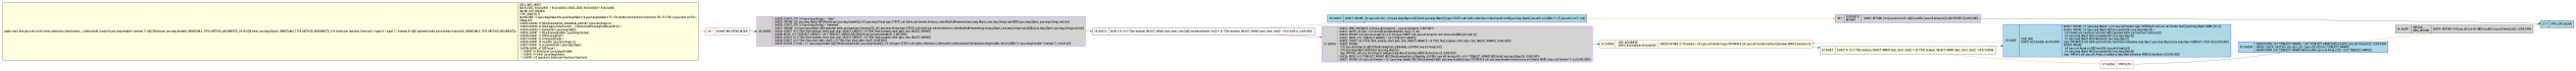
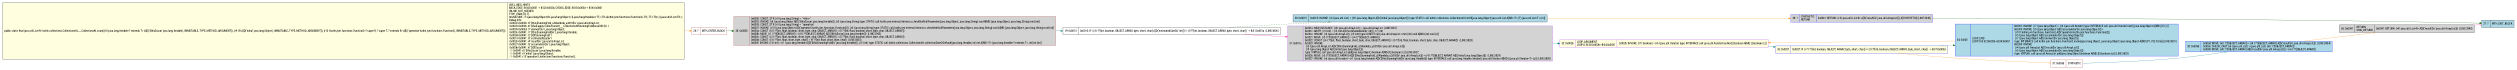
  digraph {
    fontname="Roboto Condensed"
    rankdir=LR
    node [color=black fillcolor=lightgrey fontname="Roboto Condensed" shape=record style=filled]
    edge [arrowhead=normal color=darkorange fontname="Roboto Condensed"]
-   n1 [color=brown fillcolor=white label="{26\:\ ?|SIGNATURE_ENTER_BLOCK\l}"]
-   n2 [color=purple label="{28\:\ 0x0000|0x0000: CONST_STR  (r0 I:java.lang.String) =  \"\<this\>\" \l0x0002: INVOKE  (r8 I:java.lang.Object A[D('$this$scan' java.lang.Iterable)]), (r0 I:java.lang.String) type: STATIC call: kotlin.jvm.internal.Intrinsics.checkNotNullParameter(java.lang.Object, java.lang.String):void A[MD:(java.lang.Object, java.lang.String):void (m)]\l0x0005: CONST_STR  (r0 I:java.lang.String) =  \"operation\" \l0x0007: INVOKE  (r10 I:java.lang.Object A[D('operation' kotlin.jvm.functions.Function2)]), (r0 I:java.lang.String) type: STATIC call: kotlin.jvm.internal.Intrinsics.checkNotNullParameter(java.lang.Object, java.lang.String):void A[MD:(java.lang.Object, java.lang.String):void (m)]\l0x000a: CONST  (r0 I:??[int, float, boolean, short, byte, char, OBJECT, ARRAY]) = (0 ??[int, float, boolean, short, byte, char, OBJECT, ARRAY]) \l0x000b: MOVE  (r1 I:??[OBJECT, ARRAY]) = (r8 I:??[OBJECT, ARRAY] A[D('$this$scan' java.lang.Iterable)])  (LINE:2945)\l0x000c: CONST  (r2 I:??[int, float, boolean, short, byte, char, OBJECT, ARRAY]) = (0 ??[int, float, boolean, short, byte, char, OBJECT, ARRAY]) \l0x000d: CONST  (r3 I:??[int, float, short, byte, char]) = (9 ??[int, float, short, byte, char])  (LINE:3825)\l0x000f: INVOKE  (r3 I:int) = (r1 I:java.lang.Iterable A[D('$this$runningFold$iv' java.lang.Iterable)]), (r3 I:int) type: STATIC call: kotlin.collections.CollectionsKt.collectionSizeOrDefault(java.lang.Iterable, int):int A[MD:\<T\>:(java.lang.Iterable\<? extends T\>, int):int (m)]\l}"]
+   n1 [color=brown fillcolor=white label="{26\:\ ?|MTH_ENTER_BLOCK\l}"]
+   n2 [color=brown label="{28\:\ 0x0000|0x0000: CONST_STR  (r0 I:java.lang.String) =  \"\<this\>\" \l0x0002: INVOKE  (r8 I:java.lang.Object A[D('$this$scan' java.lang.Iterable)]), (r0 I:java.lang.String) type: STATIC call: kotlin.jvm.internal.Intrinsics.checkNotNullParameter(java.lang.Object, java.lang.String):void A[MD:(java.lang.Object, java.lang.String):void (m)]\l0x0005: CONST_STR  (r0 I:java.lang.String) =  \"operation\" \l0x0007: INVOKE  (r10 I:java.lang.Object A[D('operation' kotlin.jvm.functions.Function2)]), (r0 I:java.lang.String) type: STATIC call: kotlin.jvm.internal.Intrinsics.checkNotNullParameter(java.lang.Object, java.lang.String):void A[MD:(java.lang.Object, java.lang.String):void (m)]\l0x000a: CONST  (r0 I:??[int, float, boolean, short, byte, char, OBJECT, ARRAY]) = (0 ??[int, float, boolean, short, byte, char, OBJECT, ARRAY]) \l0x000b: MOVE  (r1 I:??[OBJECT, ARRAY]) = (r8 I:??[OBJECT, ARRAY] A[D('$this$scan' java.lang.Iterable)])  (LINE:2945)\l0x000c: CONST  (r2 I:??[int, float, boolean, short, byte, char, OBJECT, ARRAY]) = (0 ??[int, float, boolean, short, byte, char, OBJECT, ARRAY]) \l0x000d: CONST  (r3 I:??[int, float, short, byte, char]) = (9 ??[int, float, short, byte, char])  (LINE:3825)\l0x000f: INVOKE  (r3 I:int) = (r1 I:java.lang.Iterable A[D('$this$runningFold$iv' java.lang.Iterable)]), (r3 I:int) type: STATIC call: kotlin.collections.CollectionsKt.collectionSizeOrDefault(java.lang.Iterable, int):int A[MD:\<T\>:(java.lang.Iterable\<? extends T\>, int):int (m)]\l}"]
    n3 [fillcolor=white label="{29\:\ 0x0013|0x0013: IF  (r3 I:??[int, boolean, OBJECT, ARRAY, byte, short, char] A[D('estimatedSize$iv' int)]) != (0 ??[int, boolean, OBJECT, ARRAY, byte, short, char])  \-\> B:31:0x001a  (LINE:3826)\l}"]
    n4 [fillcolor=lightblue label="{30\:\ 0x0015|0x0015: INVOKE  (r4 I:java.util.List) = (r9 I:java.lang.Object A[D('initial' java.lang.Object)]) type: STATIC call: kotlin.collections.CollectionsKt.listOf(java.lang.Object):java.util.List A[MD:\<T\>:(T):java.util.List\<T\> (m)]\l}"]
    n5 [color=purple label="{31\:\ 0x001a|0x001a: NEW_INSTANCE  (r4 I:java.util.ArrayList) =  java.util.ArrayList  (LINE:3827)\l0x001c: ARITH  (r5 I:int) = (r3 I:int A[D('estimatedSize$iv' int)]) + (1 int) \l0x001e: INVOKE  (r4 I:java.util.ArrayList), (r5 I:int) type: DIRECT call: java.util.ArrayList.\<init\>(int):void A[MD:(int):void (c)]\l0x0021: MOVE  (r5 I:??[OBJECT, ARRAY]) = (r4 I:??[OBJECT, ARRAY]) \l0x0022: CONST  (r6 I:??[int, float, boolean, short, byte, char, OBJECT, ARRAY]) = (0 ??[int, float, boolean, short, byte, char, OBJECT, ARRAY])  (LINE:3828)\l0x0023: INVOKE  \l  (r5 I:java.util.ArrayList A[D('$this$runningFold_u24lambda_u2d18$iv' java.util.ArrayList)])\l  (r9 I:java.lang.Object A[D('initial' java.lang.Object)])\l type: VIRTUAL call: java.util.ArrayList.add(java.lang.Object):boolean A[MD:(E):boolean (c)] (LINE:3827)\l0x0026: MOVE  (r5 I:??[OBJECT, ARRAY] A[D('$this$runningFold_u24lambda_u2d18$iv' java.util.ArrayList)]) = (r9 I:??[OBJECT, ARRAY] A[D('initial' java.lang.Object)])  (LINE:3829)\l0x0027: INVOKE  (r6 I:java.util.Iterator) = (r1 I:java.lang.Iterable A[D('$this$runningFold$iv' java.lang.Iterable)]) type: INTERFACE call: java.lang.Iterable.iterator():java.util.Iterator A[MD:():java.util.Iterator\<T\> (c)] (LINE:3830)\l}"]
    n6 [color=blue label="{38\:\ ?|SYNTHETIC\lRETURN\l|0x0041: RETURN  (r4 I:java.util.List\<R\> A[D('result$iv' java.util.ArrayList)]) A[SYNTHETIC] (LINE:2945)\l}"]
    n7 [color=purple fillcolor=lightyellow label="{32\:\ 0x002b|LOOP_ARGUMENT\lLOOP:0: B:32:0x002b\-\>B:34:0x0031\l|0x002b: INVOKE  (r7 I:boolean) = (r6 I:java.util.Iterator) type: INTERFACE call: java.util.Iterator.hasNext():boolean A[MD:():boolean (c)]\l}"]
    n8 [fillcolor=lightblue label="{27\:\ ?|MTH_EXIT_BLOCK\l}"]
    n9 [color=blue fillcolor=lightyellow label="{33\:\ 0x002f|0x002f: IF  (r7 I:??[int, boolean, OBJECT, ARRAY, byte, short, char]) == (0 ??[int, boolean, OBJECT, ARRAY, byte, short, char])  \-\> B:37:0x003d \l}"]
    n10 [color=blue fillcolor=lightblue label="{34\:\ 0x0031|LOOP_END\lLOOP:0: B:32:0x002b\-\>B:34:0x0031\l|0x0031: INVOKE  (r7 I:java.lang.Object) = (r6 I:java.util.Iterator) type: INTERFACE call: java.util.Iterator.next():java.lang.Object A[MD:():E (c)]\l0x0035: INVOKE  (r5 I:java.lang.Object A[D('accumulator$iv' java.lang.Object)]) = \l  (r10 I:kotlin.jvm.functions.Function2 A[D('operation' kotlin.jvm.functions.Function2)])\l  (r5 I:java.lang.Object A[D('accumulator$iv' java.lang.Object)])\l  (r7 I:java.lang.Object A[D('element$iv' java.lang.Object)])\l type: INTERFACE call: kotlin.jvm.functions.Function2.invoke(java.lang.Object, java.lang.Object):java.lang.Object A[MD:(P1, P2):R (m)] (LINE:3831)\l0x0039: INVOKE  \l  (r4 I:java.util.ArrayList A[D('result$iv' java.util.ArrayList)])\l  (r5 I:java.lang.Object A[D('accumulator$iv' java.lang.Object)])\l type: VIRTUAL call: java.util.ArrayList.add(java.lang.Object):boolean A[MD:(E):boolean (c)] (LINE:3832)\l}"]
    n11 [color=brown fillcolor=white label="{37\:\ 0x003d|SYNTHETIC\l}"]
    n12 [color=blue fillcolor=lightblue label="{35\:\ 0x003d|0x003d: MOVE  (r6 I:??[OBJECT, ARRAY]) = (r4 I:??[OBJECT, ARRAY] A[D('result$iv' java.util.ArrayList)])  (LINE:3834)\l0x003e: CHECK_CAST (r6 I:java.util.List) = (java.util.List) (r6 I:??[OBJECT, ARRAY]) \l0x0040: MOVE  (r4 I:??[OBJECT, ARRAY] A[D('result$iv' java.util.ArrayList)]) = (r6 I:??[OBJECT, ARRAY]) \l}"]
    n13 [label="{36\:\ 0x0041|RETURN\lORIG_RETURN\l|0x0041: RETURN  (r4 I:java.util.List\<R\> A[D('result$iv' java.util.ArrayList)])  (LINE:2945)\l}"]
    n14 [fillcolor=lightyellow label="{public static final java.util.List\<R\> kotlin.collections.CollectionsKt___CollectionsKt.scan((r8 I:java.lang.Iterable\<? extends T\> A[D('$this$scan' java.lang.Iterable), IMMUTABLE_TYPE, METHOD_ARGUMENT]), (r9 I:R A[D('initial' java.lang.Object), IMMUTABLE_TYPE, METHOD_ARGUMENT]), (r10 I:kotlin.jvm.functions.Function2\<? super R, ? super T, ? extends R\> A[D('operation' kotlin.jvm.functions.Function2), IMMUTABLE_TYPE, METHOD_ARGUMENT]))  | USE_LINES_HINTS\lBACK_EDGE: B:34:0x0031 \-\> B:32:0x002b, CROSS_EDGE: B:35:0x003d \-\> B:36:0x0041\lINLINE_NOT_NEEDED\lTYPE_VARS: [R, T]\lSIGNATURE: \<T:Ljava\/lang\/Object;R:Ljava\/lang\/Object;\>(Ljava\/lang\/Iterable\<+TT;\>;TR;Lkotlin\/jvm\/functions\/Function2\<\-TR;\-TT;+TR;\>;)Ljava\/util\/List\<TR;\>;\lDebug Info:\l  0x0022\-0x0026: r5 '$this$runningFold_u24lambda_u2d18$iv' Ljava\/util\/ArrayList;\l  0x0023\-0x0026: r6 '$i$a$\-apply\-CollectionsKt___CollectionsKt$runningFold$result$1$iv' I\l  0x0035\-0x003d: r7 'element$iv' Ljava\/lang\/Object;\l  0x000c\-0x0041: r1 '$this$runningFold$iv' Ljava\/lang\/Iterable;\l  0x000d\-0x0041: r2 '$i$f$runningFold' I\l  0x0013\-0x0041: r3 'estimatedSize$iv' I\l  0x0026\-0x0041: r4 'result$iv' Ljava\/util\/ArrayList;\l  0x0027\-0x0041: r5 'accumulator$iv' Ljava\/lang\/Object;\l  0x000b\-0x0041: r0 '$i$f$scan' I\l  \-1 \-0x0041: r8 '$this$scan' Ljava\/lang\/Iterable;\l  \-1 \-0x0041: r9 'initial' Ljava\/lang\/Object;\l  \-1 \-0x0041: r10 'operation' Lkotlin\/jvm\/functions\/Function2;\l}"]
    n1 -> n2 [arrowhead=diamond color=darkgreen]
    n2 -> n3 [color=teal]
    n3 -> n4 [arrowhead=odot color=darkgreen style=dashed]
    n3 -> n5 [color=deeppink]
    n4 -> n6
    n5 -> n7 [arrowhead=diamond color=teal]
    n6 -> n8 [arrowhead=diamond color=darkgreen]
    n7 -> n9 [color=teal]
    n9 -> n10 [color=darkgreen style=dashed]
    n9 -> n11 [arrowhead=odot]
    n10 -> n7
    n11 -> n12 [arrowhead=odot color=teal]
    n12 -> n13 [arrowhead=odot]
    n13 -> n8 [arrowhead=odot color=deeppink]
    n14 -> n1
  }
